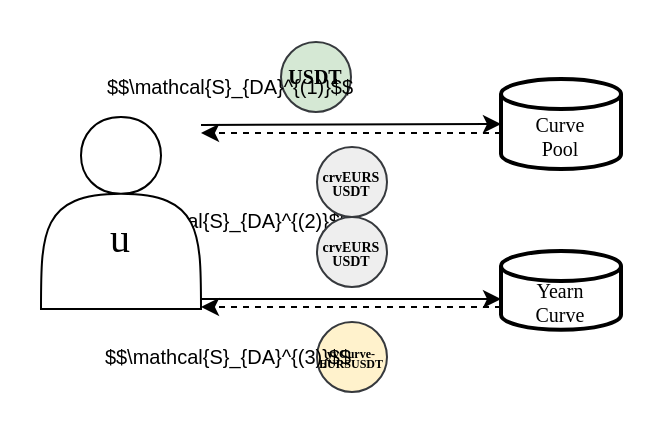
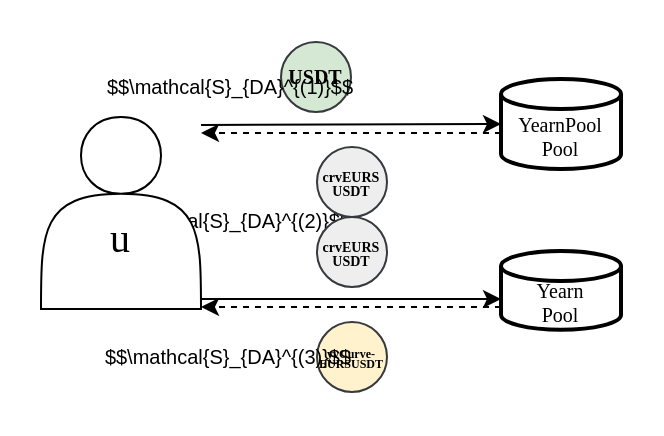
  <mxCell id="0" />
  <mxCell id="1" parent="0" />
- <mxCell id="2" value="Curve&lt;br&gt;Pool" style="shape=cylinder3;whiteSpace=wrap;html=1;boundedLbl=1;backgroundOutline=1;size=7.5;strokeWidth=2;fontFamily=Times New Roman;fontSize=10;fontStyle=0" parent="1" vertex="1"><mxGeometry x="250" y="39" width="60" height="45" as="geometry" /></mxCell>
+ <mxCell id="2" value="YearnPool&lt;br&gt;Pool" style="shape=cylinder3;whiteSpace=wrap;html=1;boundedLbl=1;backgroundOutline=1;size=7.5;strokeWidth=2;fontFamily=Times New Roman;fontSize=10;fontStyle=0" parent="1" vertex="1"><mxGeometry x="250" y="39" width="60" height="45" as="geometry" /></mxCell>
  <mxCell id="3" value="&lt;b style=&quot;font-size: 10px;&quot;&gt;USDT&lt;/b&gt;" style="ellipse;whiteSpace=wrap;html=1;aspect=fixed;labelBackgroundColor=none;labelBorderColor=none;fillColor=#d5e8d4;strokeColor=#36393d;fontSize=10;fontFamily=Times New Roman;" parent="1" vertex="1"><mxGeometry x="140" y="20.5" width="35" height="35" as="geometry" /></mxCell>
- <mxCell id="4" value="&lt;span style=&quot;font-size: 10px;&quot;&gt;&lt;span style=&quot;font-size: 10px;&quot;&gt;Yearn&lt;br style=&quot;font-size: 10px;&quot;&gt;Curve&lt;/span&gt;&lt;/span&gt;" style="shape=cylinder3;whiteSpace=wrap;html=1;boundedLbl=1;backgroundOutline=1;size=7.5;strokeWidth=2;fontFamily=Times New Roman;fontStyle=0;fontSize=10;" parent="1" vertex="1"><mxGeometry x="250" y="125" width="60" height="39.37" as="geometry" /></mxCell>
+ <mxCell id="4" value="&lt;span style=&quot;font-size: 10px;&quot;&gt;&lt;span style=&quot;font-size: 10px;&quot;&gt;Yearn&lt;br style=&quot;font-size: 10px;&quot;&gt;Pool&lt;/span&gt;&lt;/span&gt;" style="shape=cylinder3;whiteSpace=wrap;html=1;boundedLbl=1;backgroundOutline=1;size=7.5;strokeWidth=2;fontFamily=Times New Roman;fontStyle=0;fontSize=10;" parent="1" vertex="1"><mxGeometry x="250" y="125" width="60" height="39.37" as="geometry" /></mxCell>
  <mxCell id="5" value="&lt;p style=&quot;line-height: 40%;&quot;&gt;&lt;span style=&quot;font-size: 6px;&quot;&gt;&lt;b&gt;yvCurve-EURS&lt;/b&gt;&lt;/span&gt;&lt;b style=&quot;font-size: 6px; background-color: initial;&quot;&gt;USDT&lt;/b&gt;&lt;/p&gt;" style="ellipse;whiteSpace=wrap;html=1;aspect=fixed;labelBackgroundColor=none;labelBorderColor=none;fillColor=#fff2cc;strokeColor=#36393d;fontSize=10;fontFamily=Times New Roman;align=center;" parent="1" vertex="1"><mxGeometry x="158" y="160.5" width="35" height="35" as="geometry" /></mxCell>
  <mxCell id="6" value="$$\mathcal{S}_{DA}^{(1)}$$" style="text;html=1;strokeColor=none;fillColor=none;align=center;verticalAlign=middle;whiteSpace=wrap;rounded=0;fontStyle=0;fontSize=10;" parent="1" vertex="1"><mxGeometry x="90" y="28" width="50" height="30" as="geometry" /></mxCell>
  <mxCell id="7" value="$$\mathcal{S}_{DA}^{(2)}$$" style="text;html=1;strokeColor=none;fillColor=none;align=center;verticalAlign=middle;whiteSpace=wrap;rounded=0;fontSize=10;" parent="1" vertex="1"><mxGeometry x="89" y="95" width="50" height="30" as="geometry" /></mxCell>
  <mxCell id="8" value="$$\mathcal{S}_{DA}^{(3)}$$" style="text;html=1;strokeColor=none;fillColor=none;align=center;verticalAlign=middle;whiteSpace=wrap;rounded=0;fontSize=10;" parent="1" vertex="1"><mxGeometry x="89" y="163" width="50" height="30" as="geometry" /></mxCell>
  <mxCell id="9" value="&lt;br style=&quot;font-size: 20px;&quot;&gt;u" style="shape=actor;whiteSpace=wrap;html=1;fontSize=20;fontFamily=Times New Roman;" parent="1" vertex="1"><mxGeometry x="20" y="58" width="80" height="96" as="geometry" /></mxCell>
  <mxCell id="10" value="" style="endArrow=classic;html=1;rounded=0;entryX=0;entryY=0.5;entryDx=0;entryDy=0;entryPerimeter=0;" parent="1" target="2" edge="1"><mxGeometry width="50" height="50" relative="1" as="geometry"><mxPoint x="100" y="62" as="sourcePoint" /><mxPoint x="177" y="62" as="targetPoint" /></mxGeometry></mxCell>
  <mxCell id="11" value="" style="endArrow=classic;html=1;rounded=0;dashed=1;strokeColor=#000000;" parent="1" edge="1"><mxGeometry width="50" height="50" relative="1" as="geometry"><mxPoint x="250" y="66" as="sourcePoint" /><mxPoint x="100" y="66" as="targetPoint" /></mxGeometry></mxCell>
  <mxCell id="12" value="&lt;p style=&quot;line-height: 50%;&quot;&gt;&lt;b style=&quot;font-size: 7px;&quot;&gt;crvEURS&lt;br&gt;USDT&lt;/b&gt;&lt;/p&gt;" style="ellipse;whiteSpace=wrap;html=1;aspect=fixed;labelBackgroundColor=none;labelBorderColor=none;fillColor=#eeeeee;strokeColor=#36393d;fontSize=10;fontFamily=Times New Roman;" parent="1" vertex="1"><mxGeometry x="158" y="73" width="35" height="35" as="geometry" /></mxCell>
  <mxCell id="13" value="" style="endArrow=classic;html=1;rounded=0;entryX=0;entryY=0.5;entryDx=0;entryDy=0;entryPerimeter=0;" parent="1" edge="1"><mxGeometry width="50" height="50" relative="1" as="geometry"><mxPoint x="100" y="149" as="sourcePoint" /><mxPoint x="250" y="149" as="targetPoint" /></mxGeometry></mxCell>
  <mxCell id="14" value="" style="endArrow=classic;html=1;rounded=0;dashed=1;strokeColor=#000000;" parent="1" edge="1"><mxGeometry width="50" height="50" relative="1" as="geometry"><mxPoint x="250" y="153" as="sourcePoint" /><mxPoint x="100" y="153" as="targetPoint" /></mxGeometry></mxCell>
  <mxCell id="15" value="&lt;p style=&quot;line-height: 50%;&quot;&gt;&lt;b style=&quot;font-size: 7px;&quot;&gt;crvEURS&lt;br&gt;USDT&lt;/b&gt;&lt;/p&gt;" style="ellipse;whiteSpace=wrap;html=1;aspect=fixed;labelBackgroundColor=none;labelBorderColor=none;fillColor=#eeeeee;strokeColor=#36393d;fontSize=10;fontFamily=Times New Roman;" parent="1" vertex="1"><mxGeometry x="158" y="108" width="35" height="35" as="geometry" /></mxCell>
